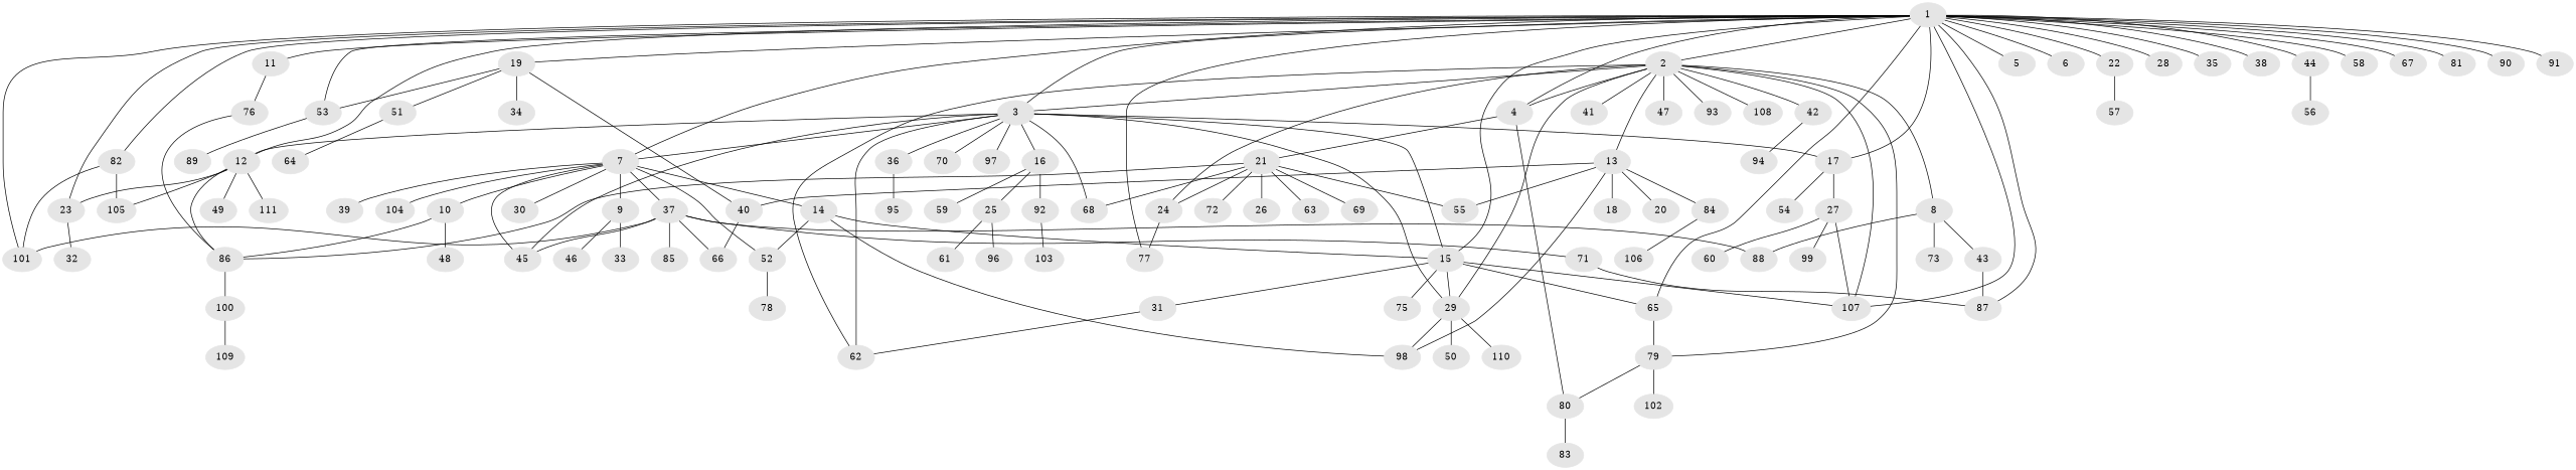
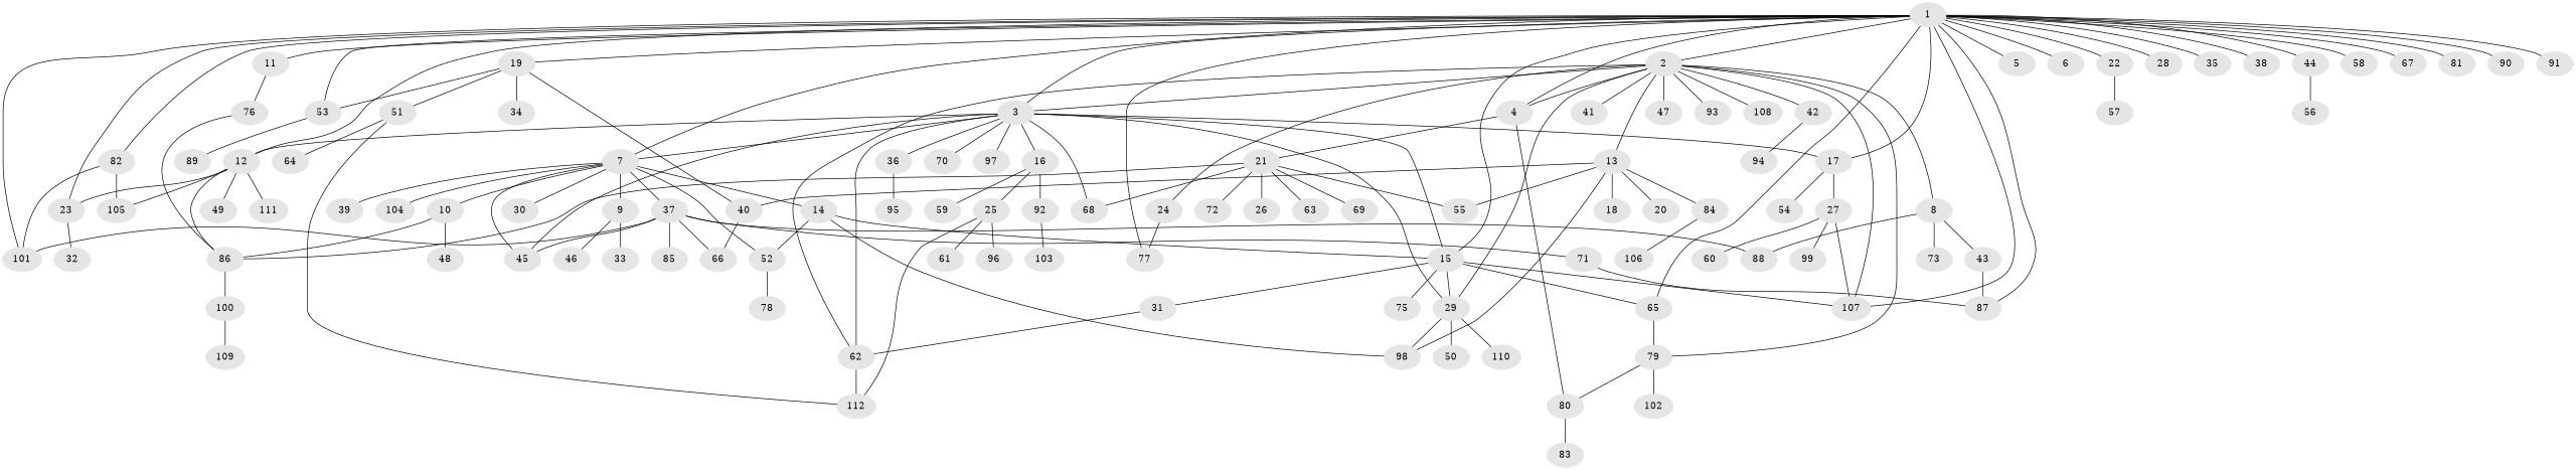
  graph {
    node [color=gray90 style=filled]
    1
    2
    3
    4
    5
    6
    7
    11
    12
    15
    17
    19
    22
    23
    28
    35
    38
    44
    53
    58
    65
    67
    77
    81
    82
    87
    90
    91
    101
    107
    8
    13
    24
    29
    41
    42
    47
    62
    79
    93
    108
    16
    36
    45
    68
    70
    97
    21
    80
    9
    10
    14
    30
    37
    39
    52
    104
    76
    86
    49
    105
    111
    31
    75
    27
    54
    40
    34
    51
    57
    32
    56
    89
    43
    73
    88
    18
    20
    55
    84
    98
    50
    110
    94
+   112
    102
    25
    59
    92
    95
    26
    63
    69
    72
    83
    33
    46
    48
    66
    71
    85
    78
    100
    106
    61
    96
    103
    60
    99
    64
    109
    1 -- 2
    1 -- 3
    1 -- 4
    1 -- 5
    1 -- 6
    1 -- 7
    1 -- 11
    1 -- 12
    1 -- 15
    1 -- 17
    1 -- 19
    1 -- 22
    1 -- 23
    1 -- 28
    1 -- 35
    1 -- 38
    1 -- 44
    1 -- 53
    1 -- 58
    1 -- 65
    1 -- 67
    1 -- 77
    1 -- 81
    1 -- 82
    1 -- 87
    1 -- 90
    1 -- 91
    1 -- 101
    1 -- 107
    2 -- 3
    2 -- 4
    2 -- 107
    2 -- 8
    2 -- 13
    2 -- 24
    2 -- 29
    2 -- 41
    2 -- 42
    2 -- 47
    2 -- 62
    2 -- 79
    2 -- 93
    2 -- 108
    3 -- 7
    3 -- 12
    3 -- 15
    3 -- 17
    3 -- 29
    3 -- 62
    3 -- 16
    3 -- 36
    3 -- 45
    3 -- 68
    3 -- 70
    3 -- 97
    4 -- 21
    4 -- 80
    7 -- 45
    7 -- 9
    7 -- 10
    7 -- 14
    7 -- 30
    7 -- 37
    7 -- 39
    7 -- 52
    7 -- 104
    11 -- 76
    12 -- 23
    12 -- 86
    12 -- 49
    12 -- 105
    12 -- 111
    15 -- 65
    15 -- 107
    15 -- 29
    15 -- 31
    15 -- 75
    17 -- 27
    17 -- 54
    19 -- 53
    19 -- 40
    19 -- 34
    19 -- 51
    22 -- 57
    23 -- 32
    44 -- 56
    53 -- 89
    65 -- 79
    82 -- 101
    82 -- 105
    8 -- 43
    8 -- 73
    8 -- 88
    13 -- 40
    13 -- 18
    13 -- 20
    13 -- 55
    13 -- 84
    13 -- 98
    24 -- 77
    29 -- 98
    29 -- 50
    29 -- 110
    42 -- 94
+   62 -- 112
    79 -- 80
    79 -- 102
    16 -- 25
    16 -- 59
    16 -- 92
    36 -- 95
-   21 -- 24
    21 -- 68
    21 -- 86
    21 -- 55
    21 -- 26
    21 -- 63
    21 -- 69
    21 -- 72
    80 -- 83
    9 -- 33
    9 -- 46
    10 -- 86
    10 -- 48
    14 -- 15
    14 -- 52
    14 -- 98
    37 -- 101
    37 -- 45
    37 -- 88
    37 -- 66
    37 -- 71
    37 -- 85
    52 -- 78
    76 -- 86
    86 -- 100
    31 -- 62
    27 -- 107
    27 -- 60
    27 -- 99
    40 -- 66
+   51 -- 112
    51 -- 64
    43 -- 87
    84 -- 106
+   25 -- 112
    25 -- 61
    25 -- 96
    92 -- 103
    71 -- 87
    100 -- 109
  }
